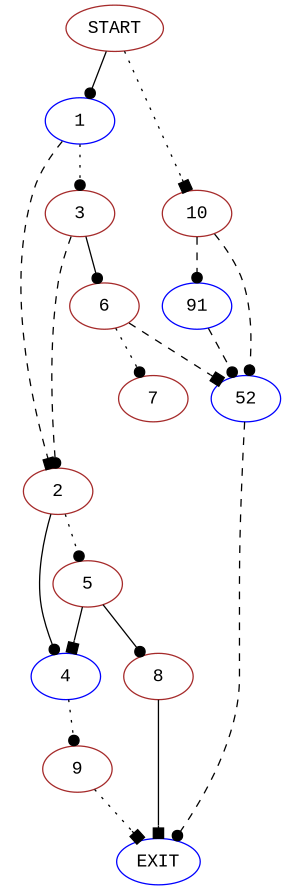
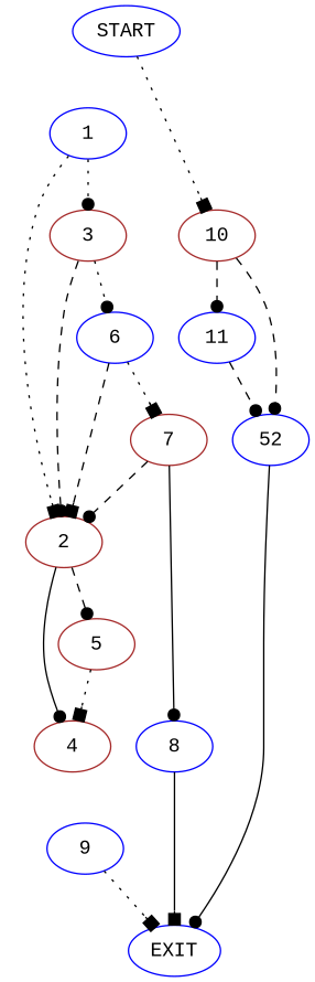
  digraph {
    fontname="Liberation Mono"
    node [color=blue fontname="Liberation Mono"]
    edge [arrowhead=dot fontname="Liberation Mono" style=dashed]
-   n1 [color=brown label=START]
+   n1 [label=START]
    1
    10 [color=brown]
    2 [color=brown]
    3 [color=brown]
-   11 [label=91]
+   11
    n7 [label=52]
    n8 [label=EXIT]
-   4
+   4 [color=brown]
    5 [color=brown]
-   6 [color=brown]
-   9 [color=brown]
-   8 [color=brown]
+   6
+   9
+   8
    7 [color=brown]
-   n1 -> 1 [style=solid]
    n1 -> 10 [arrowhead=box style=dotted]
-   1 -> 2 [arrowhead=box]
+   1 -> 2 [arrowhead=box style=dotted]
    1 -> 3 [style=dotted]
    10 -> 11
    10 -> n7
    2 -> 4 [style=solid]
-   2 -> 5 [style=dotted]
+   2 -> 5
    3 -> 2
-   3 -> 6 [style=solid]
+   3 -> 6 [style=dotted]
    11 -> n7
-   n7 -> n8
-   4 -> 9 [style=dotted]
-   5 -> 4 [arrowhead=box style=solid]
-   5 -> 8 [style=solid]
-   6 -> n7 [arrowhead=box]
-   6 -> 7 [style=dotted]
+   n7 -> n8 [style=solid]
+   5 -> 4 [arrowhead=box style=dotted]
+   7 -> 8 [style=solid]
+   6 -> 2 [arrowhead=box]
+   6 -> 7 [arrowhead=box style=dotted]
    9 -> n8 [arrowhead=box style=dotted]
    8 -> n8 [arrowhead=box style=solid]
+   7 -> 2
  }
